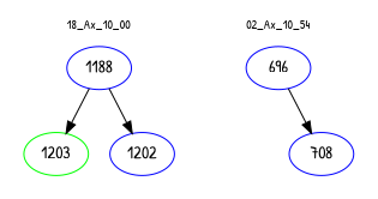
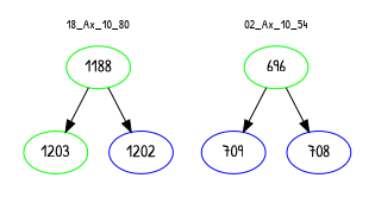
  digraph {
    fontname="Patrick Hand"
    node [color=green fontname="Patrick Hand"]
    edge [color=black fontname="Patrick Hand"]
-   n1 [color=blue label=1188]
+   n1 [label=1188]
    n2 [label=1203]
    n3 [color=blue label=1202]
-   n4 [color=blue label=696]
+   n4 [label=696]
+   n5 [color=blue label=709]
    n6 [color=blue label=708]
    subgraph cluster_1 {
      color=white
      fontsize=10
-     label="18_Ax_10_00"
+     label="18_Ax_10_80"
      n1
      n2
      n3
    }
    subgraph cluster_2 {
      color=white
      fontsize=10
      label="02_Ax_10_54"
      n4
+     n5
      n6
    }
    n1 -> n2
    n1 -> n3
+   n4 -> n5
    n4 -> n6
  }
